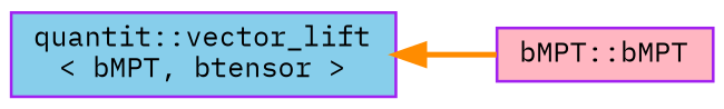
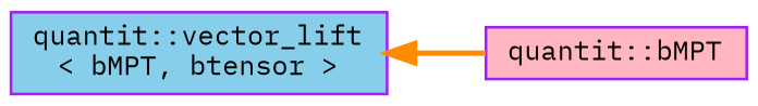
  digraph {
    rankdir=LR
    fontname="IBM Plex Mono"
    node [color=purple fontname="IBM Plex Mono" fontsize=10 shape=record style=filled]
    n1 [fillcolor=skyblue height=0.2 label="quantit::vector_lift\l\< bMPT, btensor \>" width=0.4]
-   n2 [fillcolor=lightpink height=0.2 label="bMPT::bMPT" width=0.4]
+   n2 [fillcolor=lightpink height=0.2 label="quantit::bMPT" width=0.4]
    n1 -> n2 [color=darkorange dir=back fontname="IBM Plex Mono" fontsize=10 labelfontname=Helvetica labelfontsize=10 style=bold]
  }
